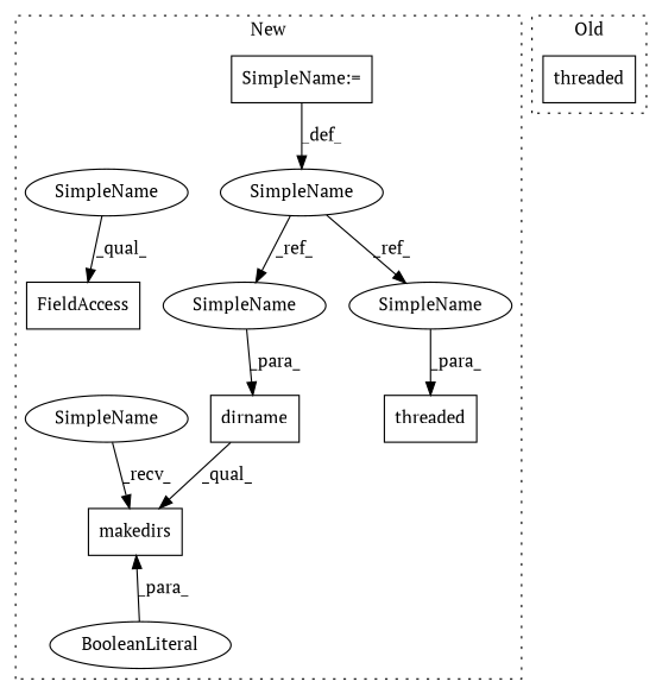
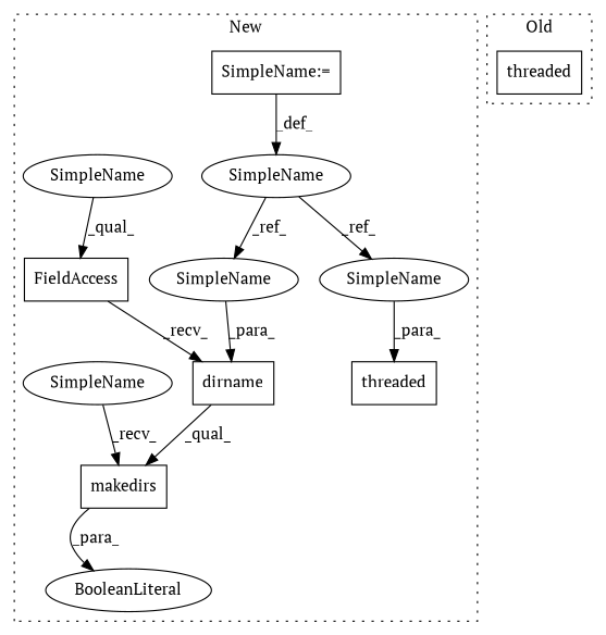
  digraph {
    fontname="PT Serif"
    node [a=42 fontname="PT Serif" l=7 s=2656 shape=box]
    edge [fontname="PT Serif"]
    n1 [a=32 l="9,1" label=makedirs s="2647,2685"]
    n2 [a=22 label=FieldAccess]
    n3 [a=9 l=4 label=BooleanLiteral s=2681 shape=ellipse]
    n4 [a=32 l="8,1" label=dirname s="2664,2679"]
    n5 [label=SimpleName s=2582 shape=ellipse]
    n6 [a=32 l="9,1" label=threaded s="2692,2715"]
    n7 [a=7 l=1 label="SimpleName:=" s=2589]
    n8 [label=SimpleName s=2672 shape=ellipse]
    n9 [label=SimpleName s=2708 shape=ellipse]
    n10 [l=2 label=SimpleName shape=ellipse]
    n11 [l=2 label=SimpleName s=2644 shape=ellipse]
    n12 [a=32 l="9,1" label=threaded s="2333,2397"]
    subgraph cluster_1 {
      label=New
      style=dotted
      n1
      n2
      n3
      n4
      n5
      n6
      n7
      n8
      n9
      n10
      n11
    }
    subgraph cluster_2 {
      label=Old
      style=dotted
      n12
    }
-   n3 -> n1 [label=_para_]
+   n2 -> n4 [label=_recv_]
+   n1 -> n3 [label=_para_]
    n4 -> n1 [label=_qual_]
    n5 -> n8 [label=_ref_]
    n5 -> n9 [label=_ref_]
    n7 -> n5 [label=_def_]
    n8 -> n4 [label=_para_]
    n9 -> n6 [label=_para_]
    n10 -> n2 [label=_qual_]
    n11 -> n1 [label=_recv_]
  }
